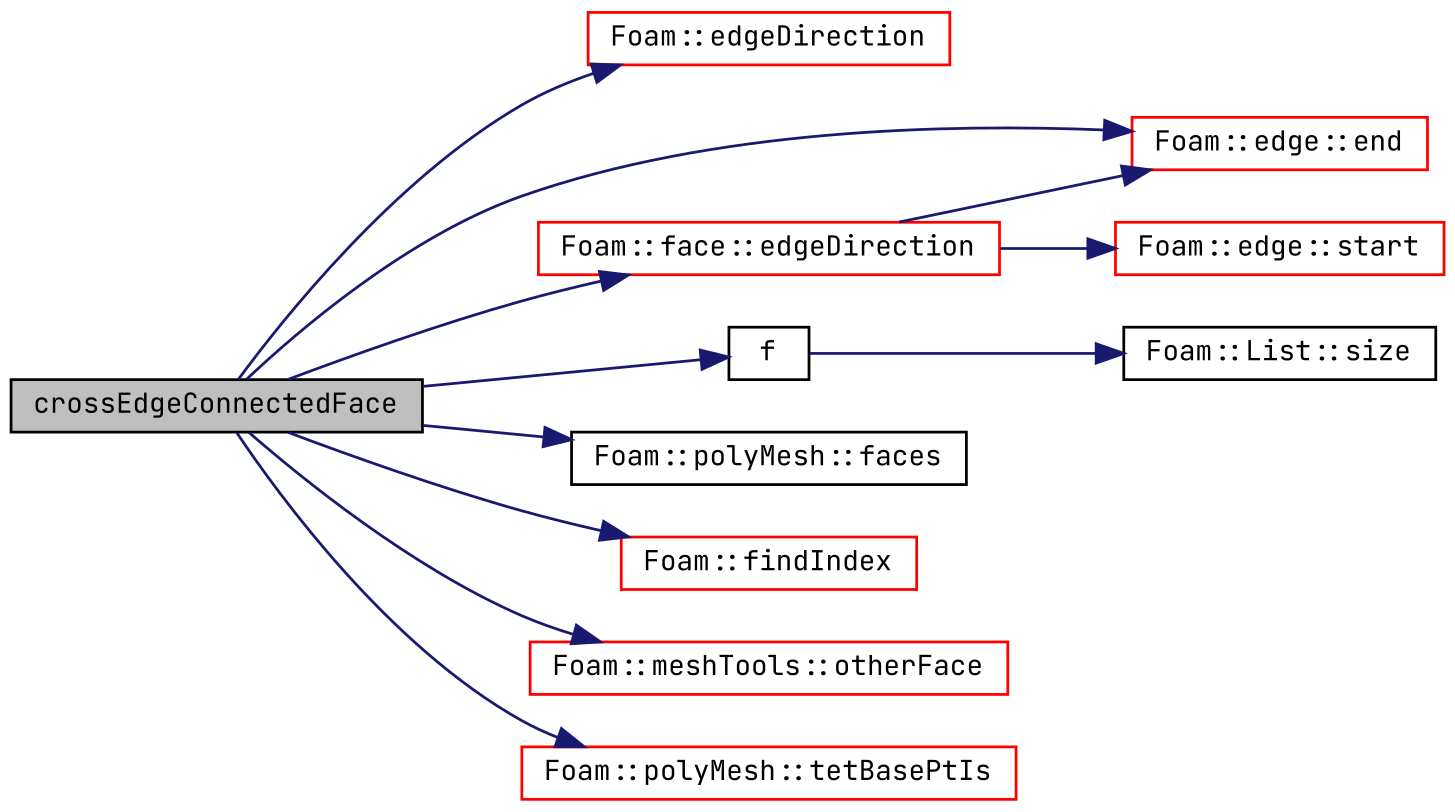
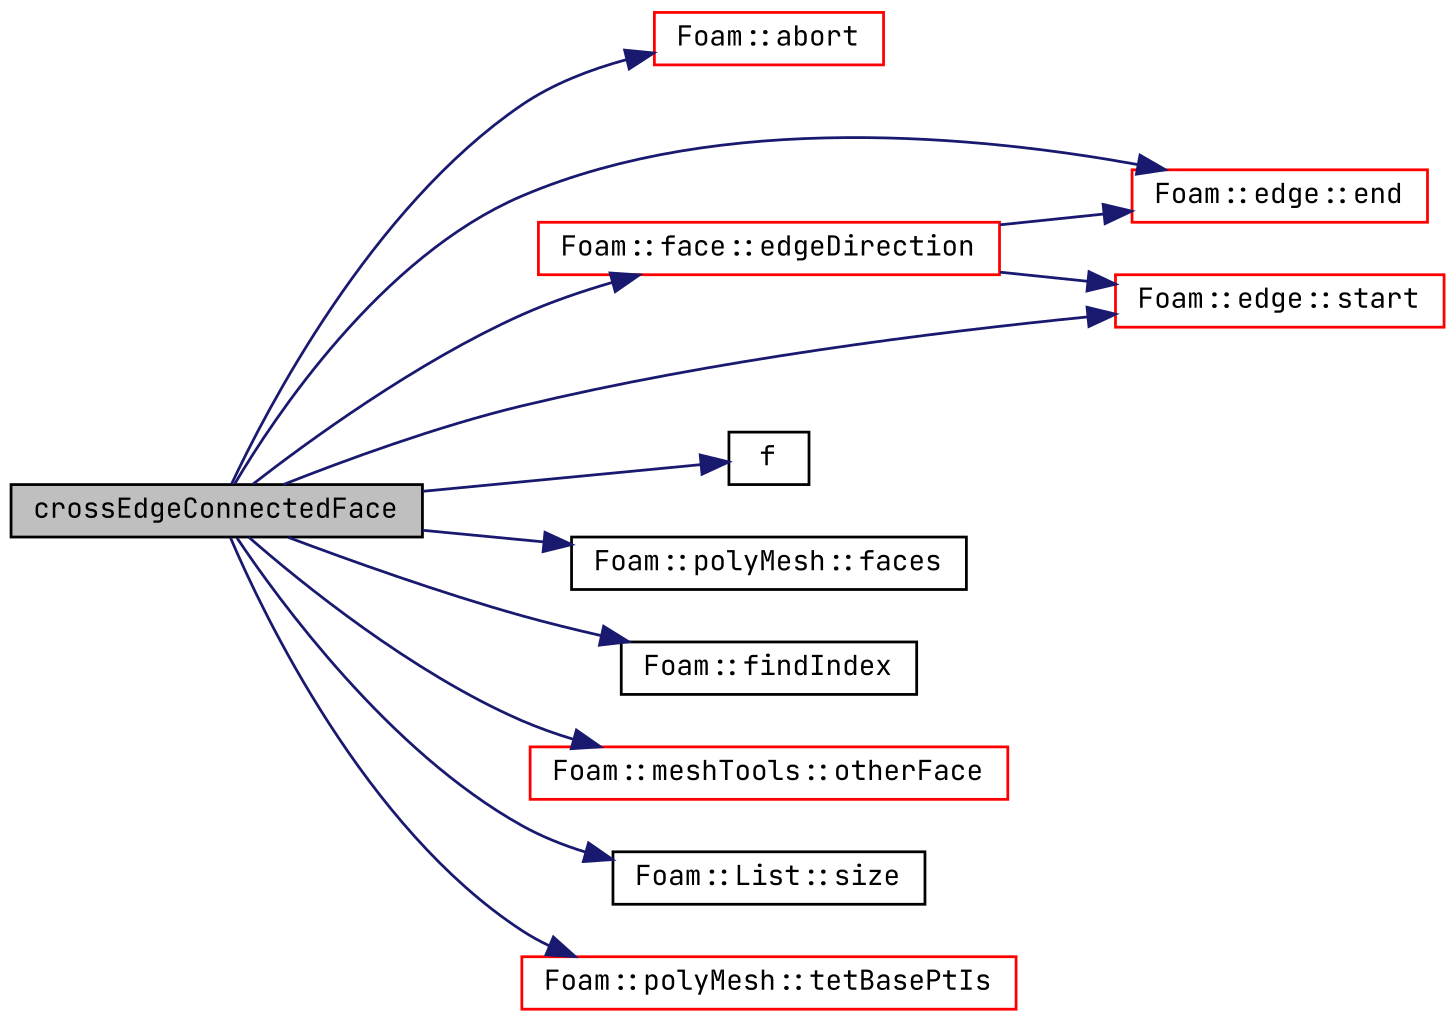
  digraph {
    fontname="JetBrains Mono"
    rankdir=LR
    node [color=red fontname="JetBrains Mono" fontsize=10 shape=record]
    edge [color=midnightblue fontname="JetBrains Mono" fontsize=10 labelfontname=Helvetica labelfontsize=10 style=solid]
    n1 [color=black fillcolor=grey75 fontcolor=black height=0.2 label=crossEdgeConnectedFace style=filled width=0.4]
-   n2 [height=0.2 label="Foam::edgeDirection" width=0.4]
+   n2 [height=0.2 label="Foam::abort" width=0.4]
    n3 [height=0.2 label="Foam::face::edgeDirection" width=0.4]
    n4 [height=0.2 label="Foam::edge::end" width=0.4]
    n5 [height=0.2 label="Foam::edge::start" width=0.4]
    n6 [color=black height=0.2 label=f width=0.4]
    n7 [color=black height=0.2 label="Foam::polyMesh::faces" width=0.4]
-   n8 [height=0.2 label="Foam::findIndex" width=0.4]
+   n8 [color=black height=0.2 label="Foam::findIndex" width=0.4]
    n9 [height=0.2 label="Foam::meshTools::otherFace" width=0.4]
    n10 [color=black height=0.2 label="Foam::List::size" width=0.4]
    n11 [height=0.2 label="Foam::polyMesh::tetBasePtIs" width=0.4]
    n1 -> n2
    n1 -> n3
    n1 -> n4
+   n1 -> n5
    n1 -> n6
    n1 -> n7
    n1 -> n8
    n1 -> n9
-   n6 -> n10
+   n1 -> n10
    n1 -> n11
    n3 -> n4
    n3 -> n5
  }
